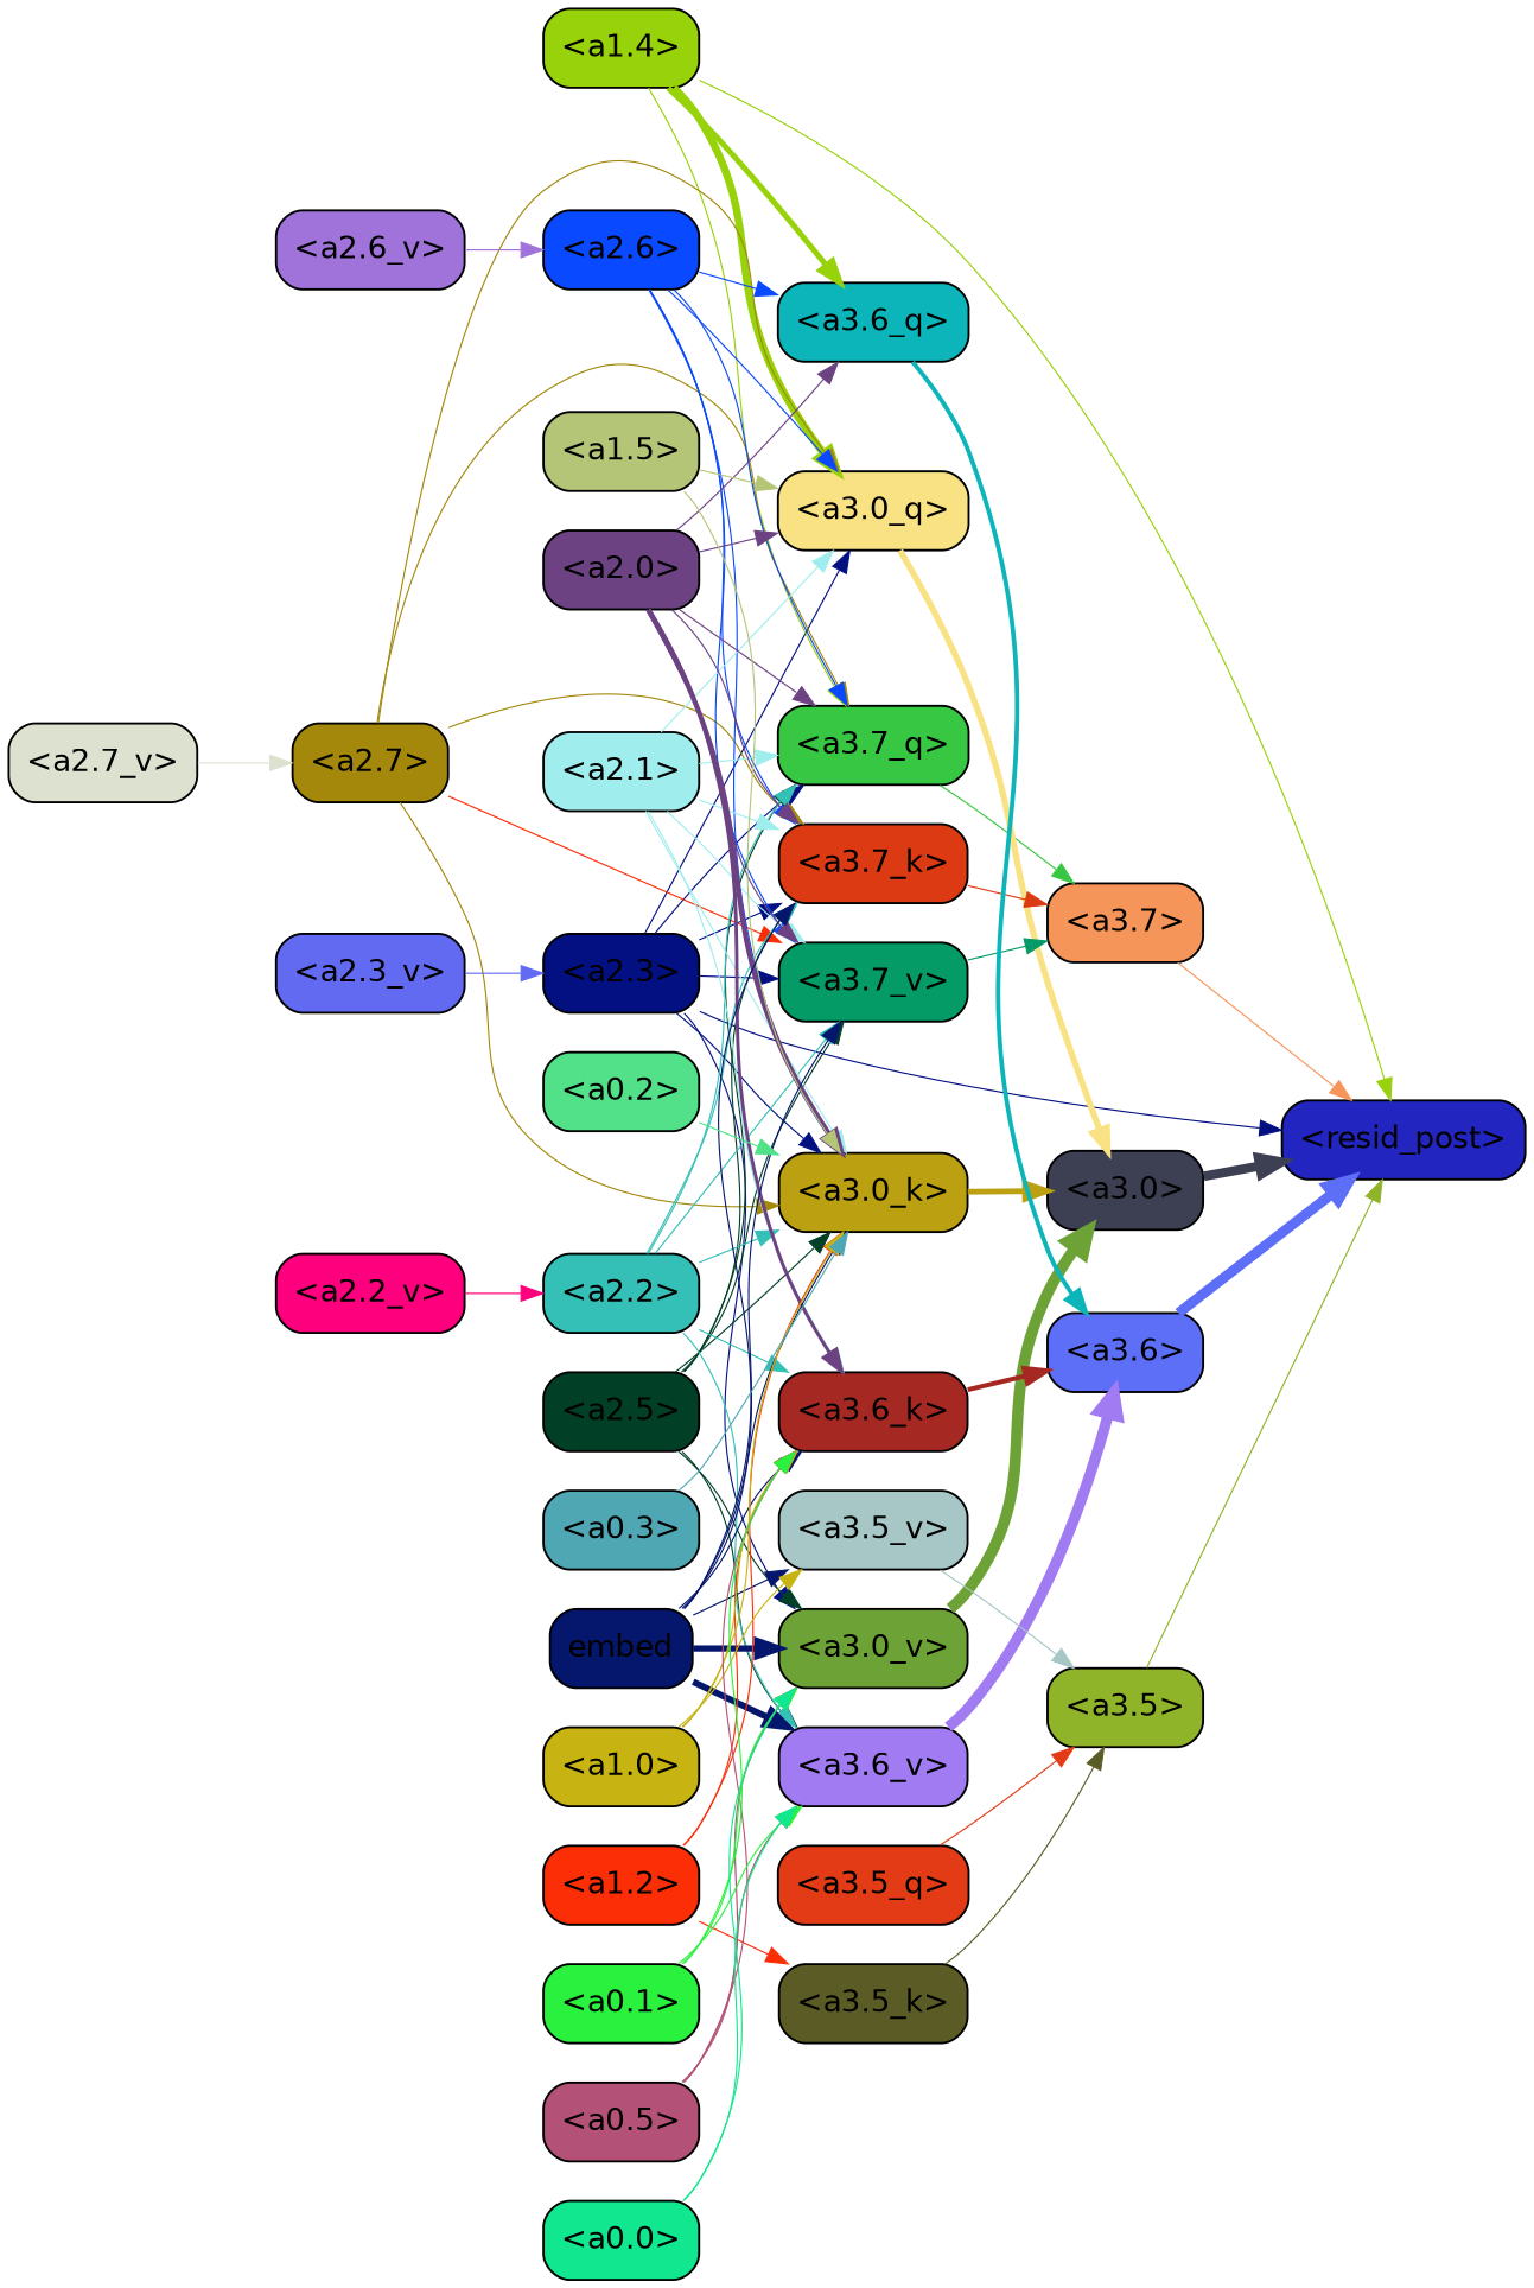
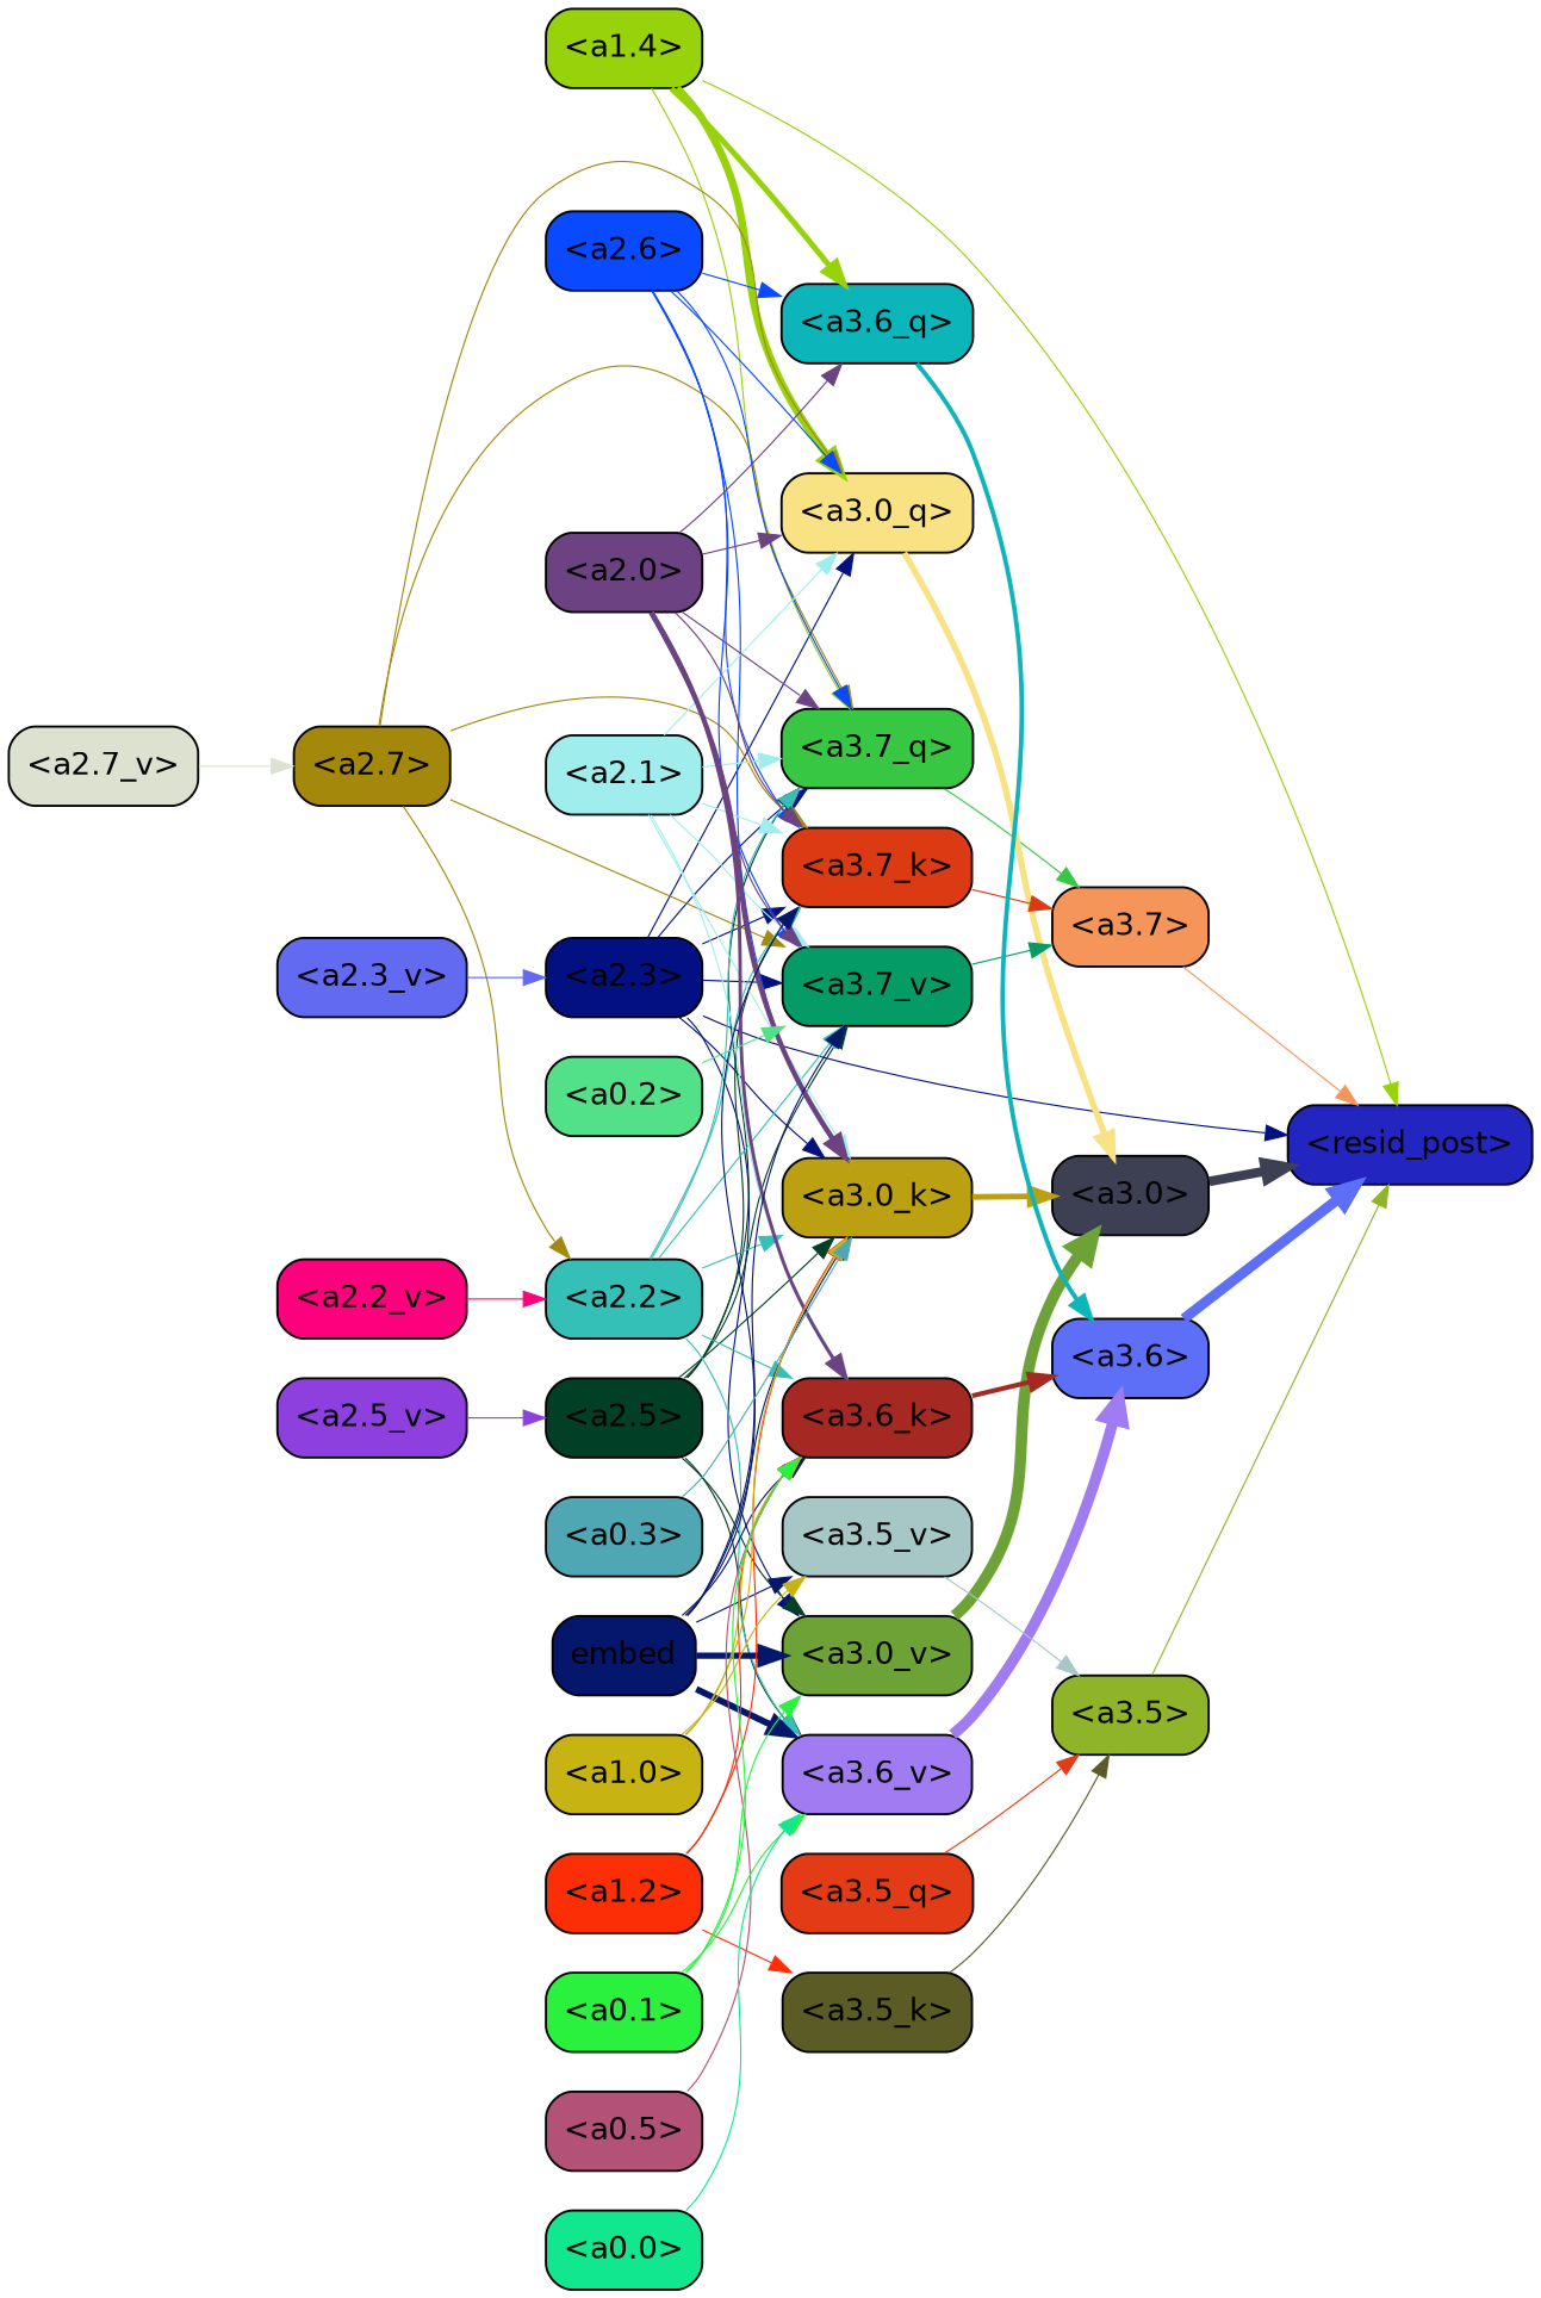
  strict digraph {
    rankdir=LR
    splines=true
    node [color=black fontname=Helvetica shape=box style="filled, rounded"]
    edge [color="#031082" penwidth=0.6]
    "<a3.7>" [fillcolor="#f69559"]
    "<resid_post>" [fillcolor="#2225bf"]
    "<a3.6>" [fillcolor="#5d6ef7"]
    "<a3.5>" [fillcolor="#8fb429"]
    "<a3.0>" [fillcolor="#3d4052"]
    "<a2.3>" [fillcolor="#031082"]
    "<a3.7_q>" [fillcolor="#38c742"]
    "<a3.0_q>" [fillcolor="#f9e283"]
    "<a3.7_k>" [fillcolor="#dc3a12"]
    "<a3.0_k>" [fillcolor="#bba112"]
    "<a3.7_v>" [fillcolor="#049b66"]
    "<a3.0_v>" [fillcolor="#6da336"]
    "<a1.4>" [fillcolor="#98d20a"]
    "<a3.6_q>" [fillcolor="#0cb5ba"]
    "<a3.5_q>" [fillcolor="#e23b16"]
    "<a3.6_k>" [fillcolor="#a62822"]
    "<a3.5_k>" [fillcolor="#5b5c25"]
    "<a3.6_v>" [fillcolor="#a17bf2"]
    "<a3.5_v>" [fillcolor="#a7c6c6"]
    "<a2.7>" [fillcolor="#a3880b"]
    "<a2.6>" [fillcolor="#0949ff"]
    "<a2.5>" [fillcolor="#023f27"]
    "<a2.2>" [fillcolor="#34c0b7"]
    "<a2.1>" [fillcolor="#9feeed"]
    "<a2.0>" [fillcolor="#6c4282"]
-   "<a1.5>" [fillcolor="#b5c577"]
    embed [fillcolor="#05166d"]
    "<a1.2>" [fillcolor="#fc2e06"]
    "<a1.0>" [fillcolor="#c7b413"]
    "<a0.5>" [fillcolor="#b35276"]
    "<a0.1>" [fillcolor="#2af13d"]
    "<a0.3>" [fillcolor="#50a7b4"]
    "<a0.2>" [fillcolor="#52e188"]
    "<a0.0>" [fillcolor="#11e78e"]
    "<a2.7_v>" [fillcolor="#dde2d0"]
-   "<a2.6_v>" [fillcolor="#9f73d9"]
+   "<a2.5_v>" [fillcolor="#8e40df"]
    "<a2.3_v>" [fillcolor="#626af1"]
    "<a2.2_v>" [fillcolor="#fe007d"]
    "<a3.7>" -> "<resid_post>" [color="#f69559"]
    "<a3.6>" -> "<resid_post>" [color="#5d6ef7" penwidth=4.6696330308914185]
    "<a3.5>" -> "<resid_post>" [color="#8fb429"]
    "<a3.0>" -> "<resid_post>" [color="#3d4052" penwidth=4.282557368278503]
    "<a2.3>" -> "<resid_post>"
    "<a2.3>" -> "<a3.7_q>"
    "<a2.3>" -> "<a3.0_q>"
    "<a2.3>" -> "<a3.7_k>"
    "<a2.3>" -> "<a3.0_k>"
    "<a2.3>" -> "<a3.7_v>"
    "<a2.3>" -> "<a3.0_v>"
    "<a3.7_q>" -> "<a3.7>" [color="#38c742"]
    "<a3.0_q>" -> "<a3.0>" [color="#f9e283" penwidth=2.8638100624084473]
    "<a3.7_k>" -> "<a3.7>" [color="#dc3a12"]
    "<a3.0_k>" -> "<a3.0>" [color="#bba112" penwidth=2.6274144649505615]
    "<a3.7_v>" -> "<a3.7>" [color="#049b66"]
    "<a3.0_v>" -> "<a3.0>" [color="#6da336" penwidth=5.188832879066467]
    "<a1.4>" -> "<resid_post>" [color="#98d20a"]
    "<a1.4>" -> "<a3.7_q>" [color="#98d20a"]
    "<a1.4>" -> "<a3.0_q>" [color="#98d20a" penwidth=3.4971605762839317]
    "<a1.4>" -> "<a3.6_q>" [color="#98d20a" penwidth=2.6073555648326874]
    "<a3.6_q>" -> "<a3.6>" [color="#0cb5ba" penwidth=2.03758105635643]
    "<a3.5_q>" -> "<a3.5>" [color="#e23b16"]
    "<a3.6_k>" -> "<a3.6>" [color="#a62822" penwidth=2.174198240041733]
    "<a3.5_k>" -> "<a3.5>" [color="#5b5c25"]
    "<a3.6_v>" -> "<a3.6>" [color="#a17bf2" penwidth=5.002329230308533]
    "<a3.5_v>" -> "<a3.5>" [color="#a7c6c6"]
    "<a2.7>" -> "<a3.7_q>" [color="#a3880b"]
    "<a2.7>" -> "<a3.0_q>" [color="#a3880b"]
    "<a2.7>" -> "<a3.7_k>" [color="#a3880b"]
-   "<a2.7>" -> "<a3.0_k>" [color="#a3880b"]
-   "<a2.7>" -> "<a3.7_v>" [color="#fc2e06"]
+   "<a2.7>" -> "<a2.2>" [color="#a3880b"]
+   "<a2.7>" -> "<a3.7_v>" [color="#a3880b"]
    "<a2.6>" -> "<a3.7_q>" [color="#0949ff"]
    "<a2.6>" -> "<a3.0_q>" [color="#0949ff"]
    "<a2.6>" -> "<a3.7_k>" [color="#0949ff"]
    "<a2.6>" -> "<a3.0_k>" [color="#0949ff"]
    "<a2.6>" -> "<a3.7_v>" [color="#0949ff"]
    "<a2.6>" -> "<a3.6_q>" [color="#0949ff"]
    "<a2.5>" -> "<a3.7_q>" [color="#023f27"]
    "<a2.5>" -> "<a3.7_k>" [color="#023f27"]
    "<a2.5>" -> "<a3.0_k>" [color="#023f27"]
    "<a2.5>" -> "<a3.7_v>" [color="#023f27"]
    "<a2.5>" -> "<a3.0_v>" [color="#023f27"]
    "<a2.5>" -> "<a3.6_v>" [color="#023f27"]
    "<a2.2>" -> "<a3.7_q>" [color="#34c0b7"]
    "<a2.2>" -> "<a3.7_k>" [color="#34c0b7"]
    "<a2.2>" -> "<a3.0_k>" [color="#34c0b7"]
    "<a2.2>" -> "<a3.7_v>" [color="#34c0b7"]
    "<a2.2>" -> "<a3.6_k>" [color="#34c0b7"]
    "<a2.2>" -> "<a3.6_v>" [color="#34c0b7"]
    "<a2.1>" -> "<a3.7_q>" [color="#9feeed"]
    "<a2.1>" -> "<a3.0_q>" [color="#9feeed"]
    "<a2.1>" -> "<a3.7_k>" [color="#9feeed"]
    "<a2.1>" -> "<a3.0_k>" [color="#9feeed"]
    "<a2.1>" -> "<a3.7_v>" [color="#9feeed"]
    "<a2.1>" -> "<a3.6_k>" [color="#9feeed"]
    "<a2.0>" -> "<a3.7_q>" [color="#6c4282"]
    "<a2.0>" -> "<a3.0_q>" [color="#6c4282"]
    "<a2.0>" -> "<a3.7_k>" [color="#6c4282"]
    "<a2.0>" -> "<a3.0_k>" [color="#6c4282" penwidth=2.270527422428131]
    "<a2.0>" -> "<a3.7_v>" [color="#6c4282"]
    "<a2.0>" -> "<a3.6_q>" [color="#6c4282"]
    "<a2.0>" -> "<a3.6_k>" [color="#6c4282" penwidth=1.5568191409111023]
-   "<a1.5>" -> "<a3.0_q>" [color="#b5c577"]
-   "<a1.5>" -> "<a3.0_k>" [color="#b5c577"]
    embed -> "<a3.7_k>" [color="#05166d"]
    embed -> "<a3.0_k>" [color="#05166d"]
    embed -> "<a3.7_v>" [color="#05166d"]
    embed -> "<a3.0_v>" [color="#05166d" penwidth=2.8686431646347046]
    embed -> "<a3.6_k>" [color="#05166d"]
    embed -> "<a3.6_v>" [color="#05166d" penwidth=2.9588699340820312]
    embed -> "<a3.5_v>" [color="#05166d"]
    "<a1.2>" -> "<a3.0_k>" [color="#fc2e06"]
    "<a1.2>" -> "<a3.6_k>" [color="#fc2e06"]
    "<a1.2>" -> "<a3.5_k>" [color="#fc2e06"]
    "<a1.0>" -> "<a3.0_k>" [color="#c7b413"]
    "<a1.0>" -> "<a3.6_k>" [color="#c7b413"]
    "<a1.0>" -> "<a3.5_v>" [color="#c7b413"]
-   "<a0.5>" -> "<a3.0_v>" [color="#b35276" penwidth=0.6421224474906921]
    "<a0.5>" -> "<a3.6_k>" [color="#b35276"]
-   "<a0.5>" -> "<a3.6_v>" [color="#b35276"]
    "<a0.1>" -> "<a3.0_v>" [color="#2af13d"]
    "<a0.1>" -> "<a3.6_k>" [color="#2af13d"]
    "<a0.1>" -> "<a3.6_v>" [color="#2af13d"]
    "<a0.3>" -> "<a3.0_k>" [color="#50a7b4"]
-   "<a0.2>" -> "<a3.0_k>" [color="#52e188"]
-   "<a0.0>" -> "<a3.0_v>" [color="#11e78e"]
+   "<a0.2>" -> "<a3.7_v>" [color="#52e188"]
    "<a0.0>" -> "<a3.6_v>" [color="#11e78e"]
    "<a2.7_v>" -> "<a2.7>" [color="#dde2d0"]
-   "<a2.6_v>" -> "<a2.6>" [color="#9f73d9"]
+   "<a2.5_v>" -> "<a2.5>" [color="#8e40df"]
    "<a2.3_v>" -> "<a2.3>" [color="#626af1"]
    "<a2.2_v>" -> "<a2.2>" [color="#fe007d"]
  }
